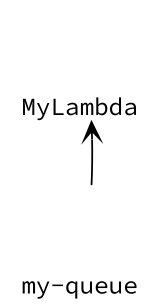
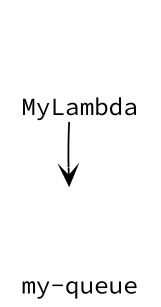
  digraph {
    rankdir=TB
    fontname="Source Code Pro"
    node [labelloc=b shape=plaintext fontname="Source Code Pro"]
    n1 [height=0.9 label=MyLambda]
    n2 [height=0.9 label="my-queue"]
-   n2 -> n1 [arrowhead=vee arrowtail=normal fontname="Source Code Pro"]
+   n1 -> n2 [arrowhead=vee arrowtail=normal fontname="Source Code Pro"]
  }
